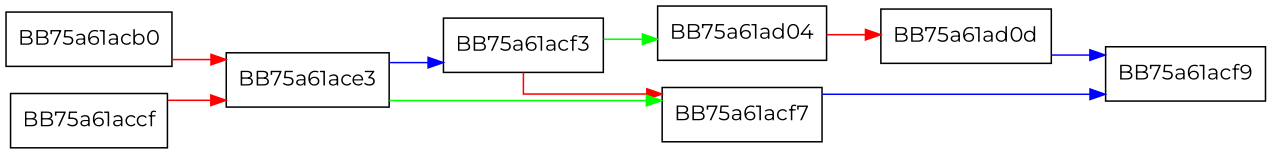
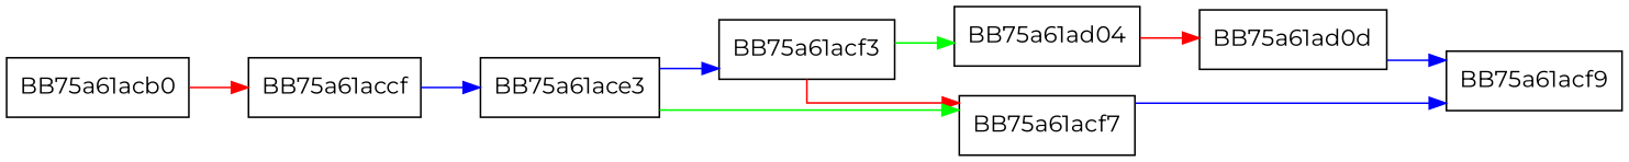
  digraph {
    fontname=Montserrat
    rankdir=LR
    splines=ortho
    node [fontname=Montserrat shape=box]
    edge [color=red fontname=Montserrat]
    BB75a61acb0
    BB75a61accf
    BB75a61acf3
    BB75a61ad04
    BB75a61acf7
    BB75a61ace3
    BB75a61ad0d
    BB75a61acf9
-   BB75a61acb0 -> BB75a61ace3
-   BB75a61accf -> BB75a61ace3
+   BB75a61acb0 -> BB75a61accf
+   BB75a61accf -> BB75a61ace3 [color=blue]
    BB75a61acf3 -> BB75a61ad04 [color=green]
    BB75a61acf3 -> BB75a61acf7
    BB75a61ad04 -> BB75a61ad0d
    BB75a61acf7 -> BB75a61acf9 [color=blue]
    BB75a61ace3 -> BB75a61acf3 [color=blue]
    BB75a61ace3 -> BB75a61acf7 [color=green]
    BB75a61ad0d -> BB75a61acf9 [color=blue]
  }
